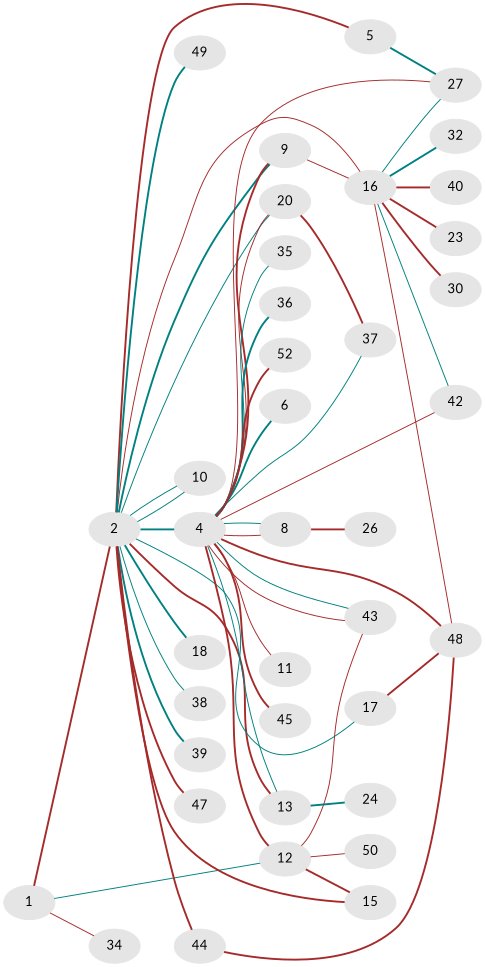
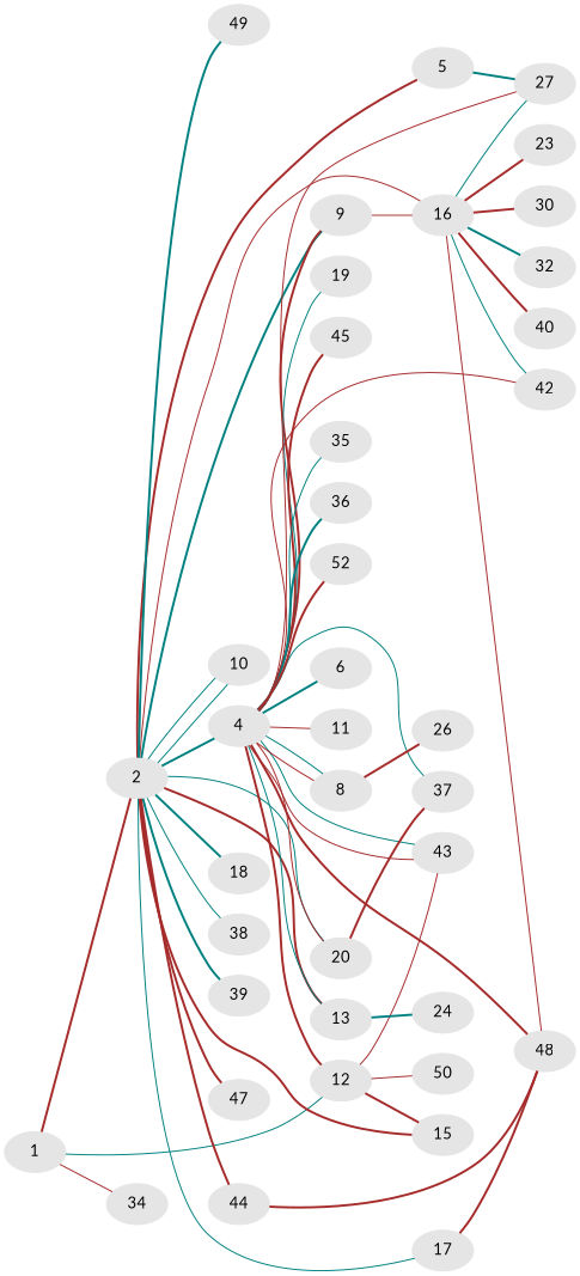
  graph {
    fontname=Lato
    rankdir=LR
    node [color=gray90 fontname=Lato style=filled]
    edge [color=brown fontname=Lato style=bold]
    1 [super="+22"]
    2 [super="+3"]
    12 [super="+14"]
    34
    4 [super="+7"]
    5
    9
    10
    13 [super="+33"]
    15
    16 [super="+21"]
    17 [super="+45"]
    18
    20 [super="+51"]
    38
    39
    44
    47
    49
    43
    50
    6
    8
    11
+   19 [super="+41"]
    n26 [label=45]
    27 [super="+29"]
    35
    36 [super="+46"]
    37
    42
    48
    52
    24 [super="+28"]
    23
    30
    32
    40
    26 [super="+31"]
    1 -- 2
    1 -- 12 [color=teal style=solid]
    1 -- 34 [style=solid]
    2 -- 4 [color=teal weight=2]
    2 -- 5
    2 -- 9 [color=teal]
    2 -- 10 [color=teal style=solid]
    2 -- 10 [color=teal style=solid]
    2 -- 13
    2 -- 15
    2 -- 16 [style=solid]
    2 -- 17 [color=teal style=solid]
    2 -- 18 [color=teal]
    2 -- 20 [color=teal style=solid weight=2]
    2 -- 38 [color=teal style=solid]
    2 -- 39 [color=teal]
    2 -- 44
    2 -- 47
    2 -- 49 [color=teal]
    12 -- 15
    12 -- 43 [style=solid]
    12 -- 50 [style=solid]
    4 -- 12
    4 -- 9
    4 -- 13 [color=teal style=solid weight=2]
    4 -- 20 [style=solid]
    4 -- 43 [style=solid]
    4 -- 43 [color=teal style=solid]
    4 -- 6 [color=teal]
    4 -- 8 [style=solid]
    4 -- 8 [color=teal style=solid]
    4 -- 11 [style=solid]
+   4 -- 19 [color=teal style=solid]
    4 -- n26
    4 -- 27 [style=solid]
    4 -- 35 [color=teal style=solid]
    4 -- 36 [color=teal]
    4 -- 37 [color=teal style=solid]
    4 -- 42 [style=solid]
    4 -- 48
    4 -- 52
    5 -- 27 [color=teal]
    9 -- 16 [style=solid]
    13 -- 24 [color=teal]
    16 -- 27 [color=teal style=solid]
    16 -- 42 [color=teal style=solid]
    16 -- 48 [style=solid]
    16 -- 23
    16 -- 30
    16 -- 32 [color=teal]
    16 -- 40
    17 -- 48
    20 -- 37
    44 -- 48
    8 -- 26
  }
